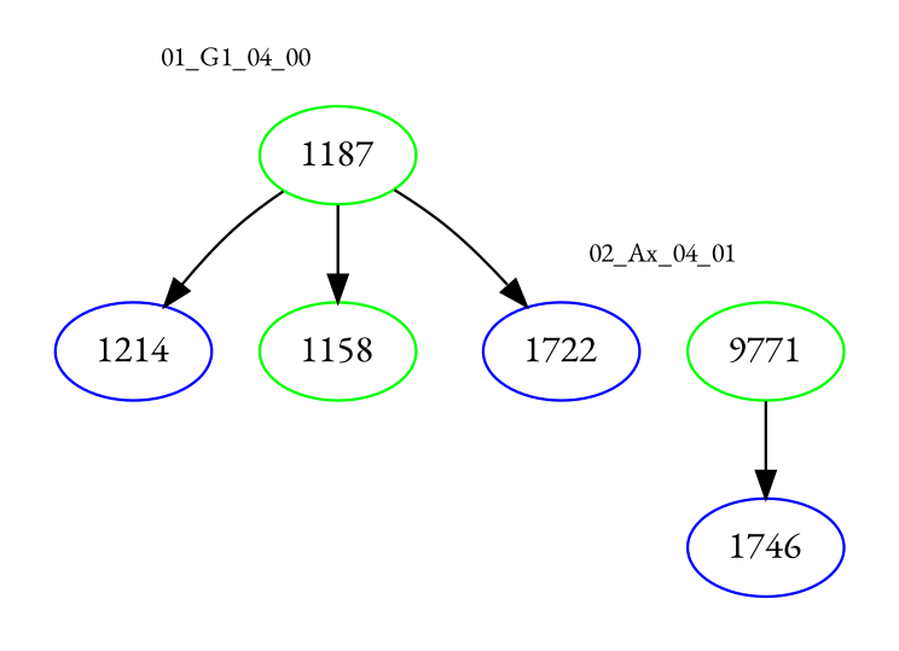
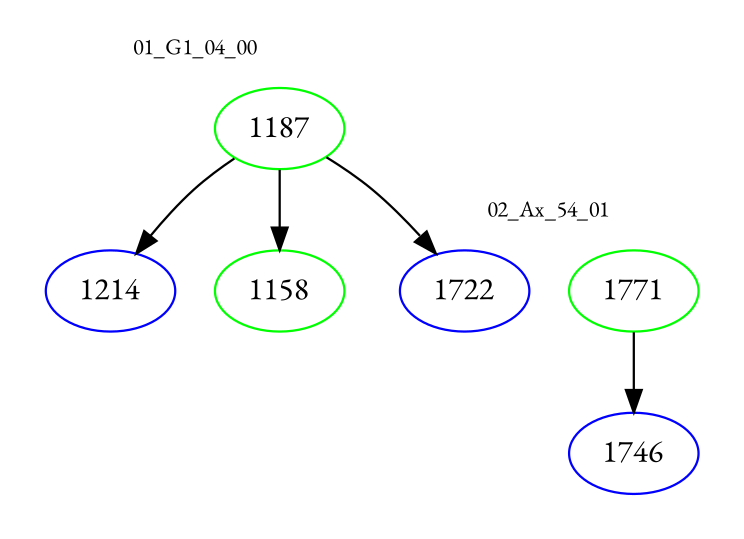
  digraph {
    fontname="EB Garamond"
    node [color=green fontname="EB Garamond"]
    edge [color=black fontname="EB Garamond"]
-   n1 [label=9771]
+   n1 [label=1771]
    n2 [color=blue label=1722]
    n3 [color=blue label=1746]
    n4 [label=1187]
    n5 [color=blue label=1214]
    n6 [label=1158]
    subgraph cluster_1 {
      color=white
      fontsize=10
-     label="02_Ax_04_01"
+     label="02_Ax_54_01"
      n1
      n2
      n3
    }
    subgraph cluster_2 {
      color=white
      fontsize=10
      label="01_G1_04_00"
      n4
      n5
      n6
    }
    n1 -> n3
    n4 -> n2
    n4 -> n5
    n4 -> n6
  }
